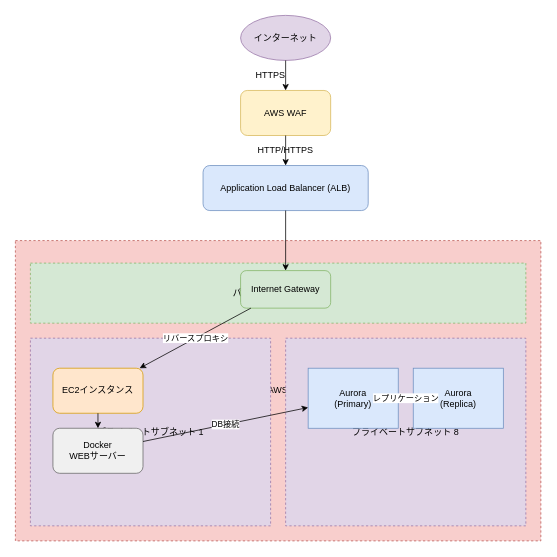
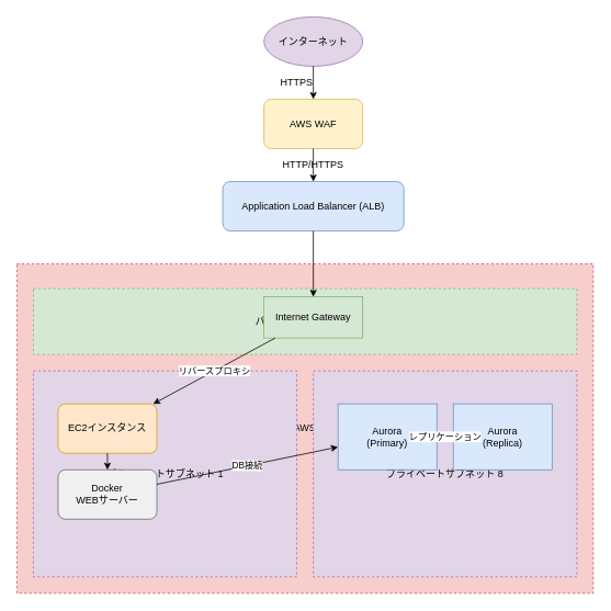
  <mxCell id="0" />
  <mxCell id="1" parent="0" />
  <mxCell id="2" value="インターネット" style="ellipse;whiteSpace=wrap;html=1;fillColor=#e1d5e7;strokeColor=#9673a6;" vertex="1" parent="1"><mxGeometry x="320" y="20" width="120" height="60" as="geometry" /></mxCell>
  <mxCell id="3" value="AWS WAF" style="rounded=1;whiteSpace=wrap;html=1;fillColor=#fff2cc;strokeColor=#d6b656;" vertex="1" parent="1"><mxGeometry x="320" y="120" width="120" height="60" as="geometry" /></mxCell>
  <mxCell id="4" value="Application Load Balancer (ALB)" style="rounded=1;whiteSpace=wrap;html=1;fillColor=#dae8fc;strokeColor=#6c8ebf;" vertex="1" parent="1"><mxGeometry x="270" y="220" width="220" height="60" as="geometry" /></mxCell>
  <mxCell id="5" value="AWS" style="rounded=0;whiteSpace=wrap;html=1;fillColor=#f8cecc;strokeColor=#b85450;dashed=1;" vertex="1" parent="1"><mxGeometry x="20" y="320" width="700" height="400" as="geometry" /></mxCell>
  <mxCell id="6" value="パブリックサブネット" style="rounded=0;whiteSpace=wrap;html=1;fillColor=#d5e8d4;strokeColor=#82b366;dashed=1;" vertex="1" parent="1"><mxGeometry x="40" y="350" width="660" height="80" as="geometry" /></mxCell>
  <mxCell id="7" value="プライベートサブネット 1" style="rounded=0;whiteSpace=wrap;html=1;fillColor=#e1d5e7;strokeColor=#9673a6;dashed=1;" vertex="1" parent="1"><mxGeometry x="40" y="450" width="320" height="250" as="geometry" /></mxCell>
  <mxCell id="8" value="プライベートサブネット 8" style="rounded=0;whiteSpace=wrap;html=1;fillColor=#e1d5e7;strokeColor=#9673a6;dashed=1;" vertex="1" parent="1"><mxGeometry x="380" y="450" width="320" height="250" as="geometry" /></mxCell>
  <mxCell id="9" value="EC2インスタンス" style="rounded=1;whiteSpace=wrap;html=1;fillColor=#ffe6cc;strokeColor=#d79b00;" vertex="1" parent="1"><mxGeometry x="70" y="490" width="120" height="60" as="geometry" /></mxCell>
  <mxCell id="10" value="Docker&#10;WEBサーバー" style="rounded=1;whiteSpace=wrap;html=1;fillColor=#f0f0f0;strokeColor=#666666;" vertex="1" parent="1"><mxGeometry x="70" y="570" width="120" height="60" as="geometry" /></mxCell>
  <mxCell id="11" value="Aurora&#10;(Primary)" style="cylinder3;whiteSpace=wrap;html=1;boundedLbl=1;backgroundOutline=1;size=15;fillColor=#dae8fc;strokeColor=#6c8ebf;" vertex="1" parent="1"><mxGeometry x="410" y="490" width="120" height="80" as="geometry" /></mxCell>
  <mxCell id="12" value="Aurora&#10;(Replica)" style="cylinder3;whiteSpace=wrap;html=1;boundedLbl=1;backgroundOutline=1;size=15;fillColor=#dae8fc;strokeColor=#6c8ebf;" vertex="1" parent="1"><mxGeometry x="550" y="490" width="120" height="80" as="geometry" /></mxCell>
- <mxCell id="13" value="Internet Gateway" style="rounded=1;whiteSpace=wrap;html=1;fillColor=#d5e8d4;strokeColor=#82b366;" vertex="1" parent="1"><mxGeometry x="320" y="360" width="120" height="50" as="geometry" /></mxCell>
+ <mxCell id="13" value="Internet Gateway" style="whiteSpace=wrap;html=1;fillColor=#d5e8d4;strokeColor=#82b366;rounded=0;" vertex="1" parent="1"><mxGeometry x="320" y="360" width="120" height="50" as="geometry" /></mxCell>
  <mxCell id="14" value="" style="endArrow=classic;html=1;rounded=0;" edge="1" parent="1" source="2" target="3"><mxGeometry width="50" height="50" relative="1" as="geometry"><mxPoint x="220" y="270" as="sourcePoint" /><mxPoint x="270" y="220" as="targetPoint" /></mxGeometry></mxCell>
  <mxCell id="15" value="" style="endArrow=classic;html=1;rounded=0;" edge="1" parent="1" source="3" target="4"><mxGeometry width="50" height="50" relative="1" as="geometry"><mxPoint x="220" y="270" as="sourcePoint" /><mxPoint x="270" y="220" as="targetPoint" /></mxGeometry></mxCell>
  <mxCell id="16" value="" style="endArrow=classic;html=1;rounded=0;" edge="1" parent="1" source="4" target="13"><mxGeometry width="50" height="50" relative="1" as="geometry"><mxPoint x="220" y="320" as="sourcePoint" /><mxPoint x="270" y="270" as="targetPoint" /></mxGeometry></mxCell>
  <mxCell id="17" value="リバースプロキシ" style="endArrow=classic;html=1;rounded=0;" edge="1" parent="1" source="13" target="9"><mxGeometry width="50" height="50" relative="1" as="geometry"><mxPoint x="220" y="370" as="sourcePoint" /><mxPoint x="270" y="320" as="targetPoint" /></mxGeometry></mxCell>
  <mxCell id="18" value="" style="endArrow=classic;html=1;rounded=0;" edge="1" parent="1" source="9" target="10"><mxGeometry width="50" height="50" relative="1" as="geometry"><mxPoint x="220" y="420" as="sourcePoint" /><mxPoint x="270" y="370" as="targetPoint" /></mxGeometry></mxCell>
  <mxCell id="19" value="DB接続" style="endArrow=classic;html=1;rounded=0;" edge="1" parent="1" source="10" target="11"><mxGeometry width="50" height="50" relative="1" as="geometry"><mxPoint x="220" y="470" as="sourcePoint" /><mxPoint x="270" y="420" as="targetPoint" /></mxGeometry></mxCell>
  <mxCell id="20" value="レプリケーション" style="endArrow=classic;html=1;rounded=0;dashed=1;" edge="1" parent="1" source="11" target="12"><mxGeometry width="50" height="50" relative="1" as="geometry"><mxPoint x="220" y="520" as="sourcePoint" /><mxPoint x="270" y="470" as="targetPoint" /></mxGeometry></mxCell>
  <mxCell id="21" value="HTTPS" style="text;html=1;strokeColor=none;fillColor=none;align=center;verticalAlign=middle;whiteSpace=wrap;rounded=0;" vertex="1" parent="1"><mxGeometry x="340" y="90" width="40" height="20" as="geometry" /></mxCell>
  <mxCell id="22" value="HTTP/HTTPS" style="text;html=1;strokeColor=none;fillColor=none;align=center;verticalAlign=middle;whiteSpace=wrap;rounded=0;" vertex="1" parent="1"><mxGeometry x="340" y="190" width="80" height="20" as="geometry" /></mxCell>
